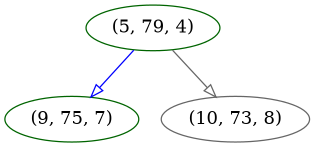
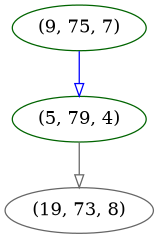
  digraph {
    node [color=darkgreen]
    edge [arrowhead=onormal]
    "(5, 79, 4)"
    "(9, 75, 7)"
-   "(10, 73, 8)" [color=gray40]
-   "(5, 79, 4)" -> "(9, 75, 7)" [color=blue]
+   "(10, 73, 8)" [color=gray40 label="(19, 73, 8)"]
+   "(9, 75, 7)" -> "(5, 79, 4)" [color=blue]
    "(5, 79, 4)" -> "(10, 73, 8)" [color=gray40]
  }
